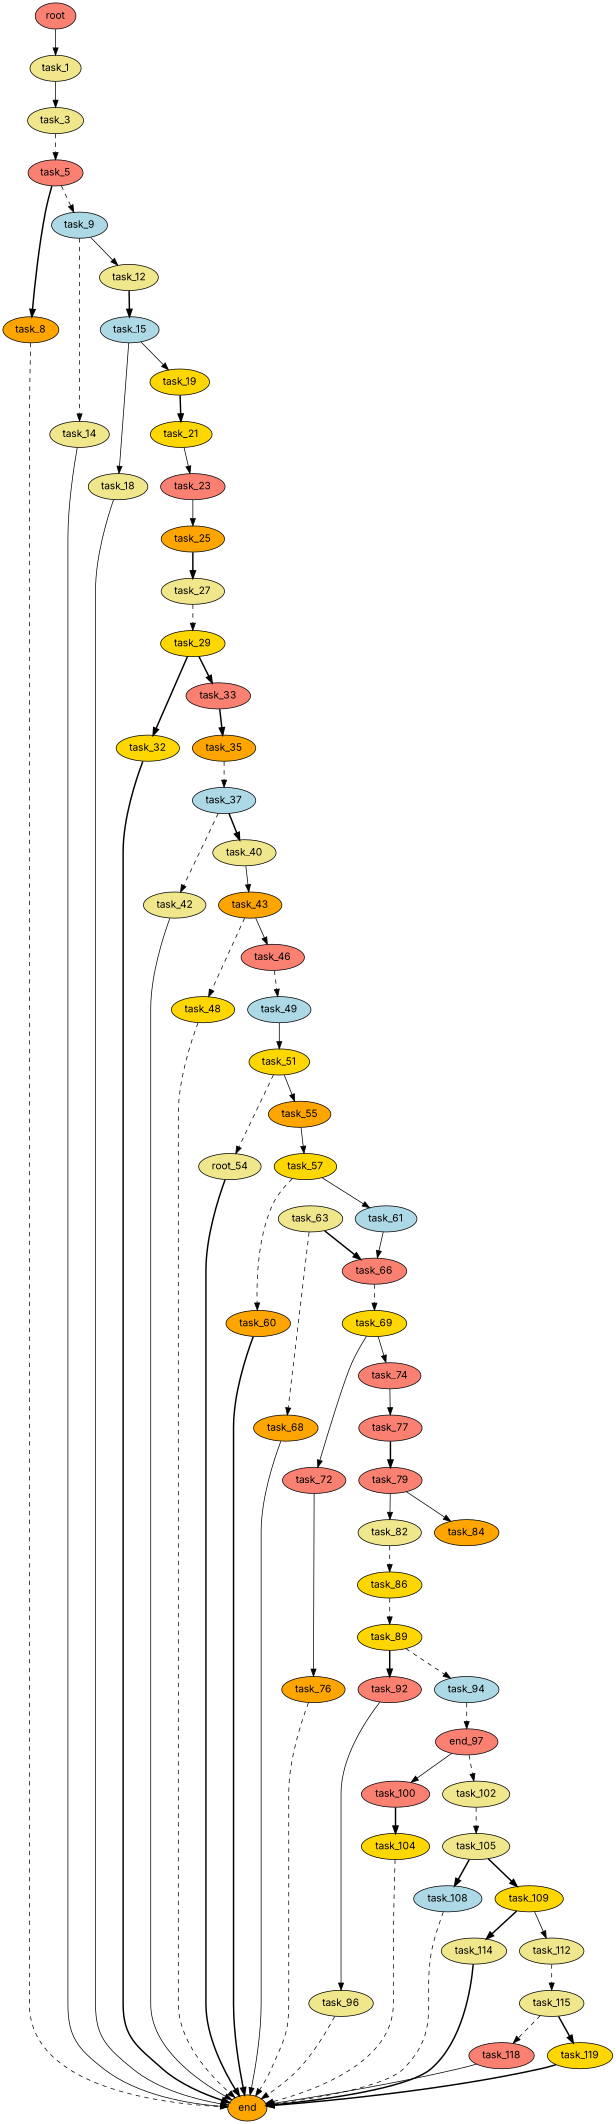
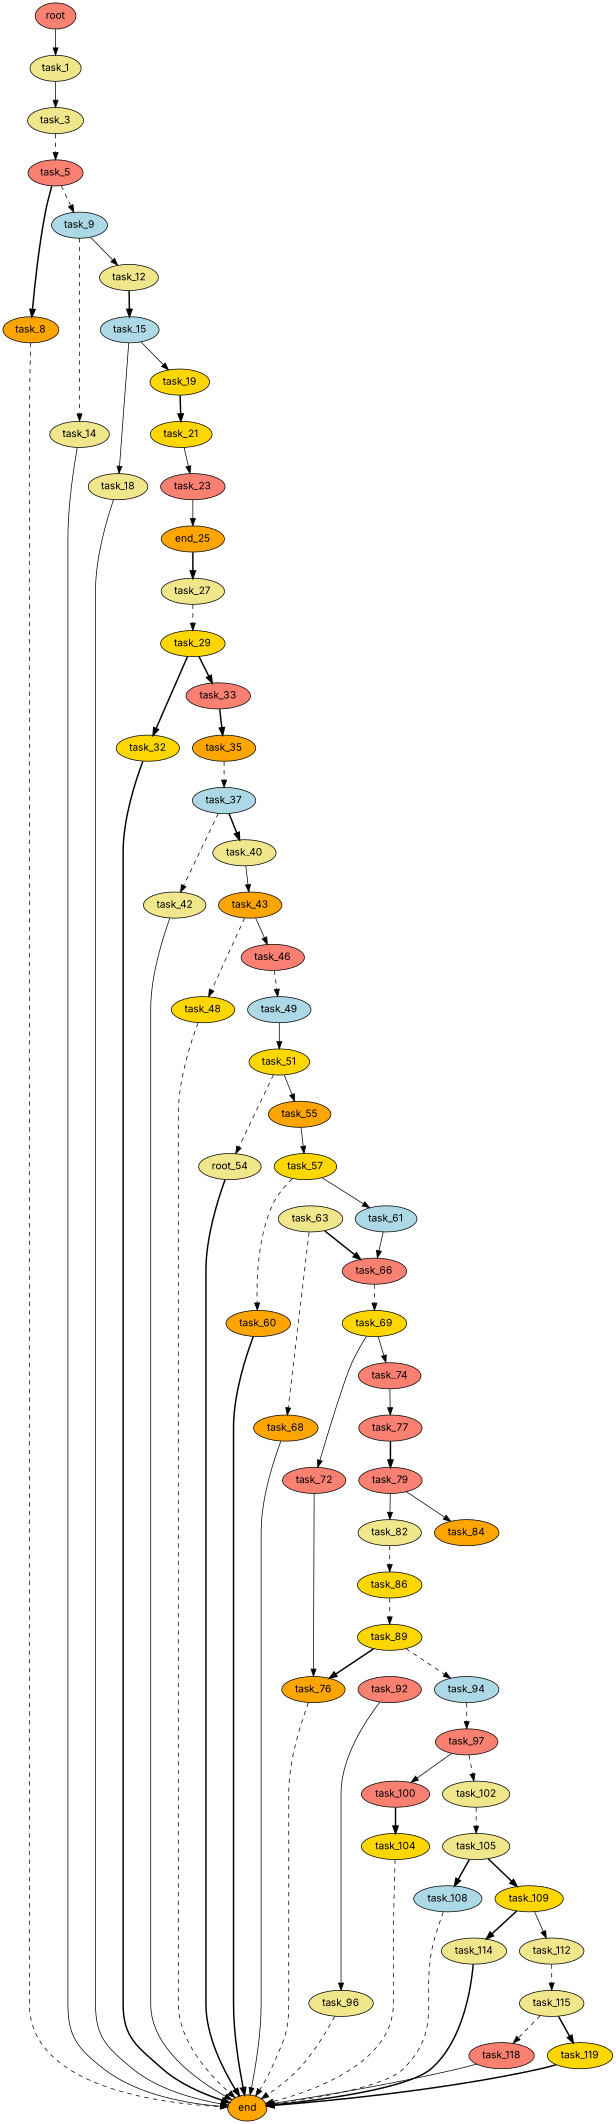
  digraph {
    fontname=Inter
    node [fillcolor=khaki fontname=Inter style=filled]
    edge [fontname=Inter style=solid]
    root [fillcolor=salmon]
    task_1
    task_3
    task_5 [fillcolor=salmon]
    task_8 [fillcolor=orange]
    task_9 [fillcolor=lightblue]
    end [fillcolor=orange]
    task_12
    task_14
    task_15 [fillcolor=lightblue]
    task_18
    task_19 [fillcolor=gold]
    task_21 [fillcolor=gold]
    task_23 [fillcolor=salmon]
-   task_25 [fillcolor=orange]
+   task_25 [fillcolor=orange label=end_25]
    task_27
    task_29 [fillcolor=gold]
    task_32 [fillcolor=gold]
    task_33 [fillcolor=salmon]
    task_35 [fillcolor=orange]
    task_37 [fillcolor=lightblue]
    task_40
    task_42
    task_43 [fillcolor=orange]
    task_46 [fillcolor=salmon]
    task_48 [fillcolor=gold]
    task_49 [fillcolor=lightblue]
    task_51 [fillcolor=gold]
    n29 [label=root_54]
    task_55 [fillcolor=orange]
    task_57 [fillcolor=gold]
    task_60 [fillcolor=orange]
    task_61 [fillcolor=lightblue]
    task_66 [fillcolor=salmon]
    task_63
    task_68 [fillcolor=orange]
    task_69 [fillcolor=gold]
    task_72 [fillcolor=salmon]
    task_74 [fillcolor=salmon]
    task_76 [fillcolor=orange]
    task_77 [fillcolor=salmon]
    task_79 [fillcolor=salmon]
    task_82
    task_84 [fillcolor=orange]
    task_86 [fillcolor=gold]
    task_89 [fillcolor=gold]
    task_92 [fillcolor=salmon]
    task_94 [fillcolor=lightblue]
    task_96
-   task_97 [fillcolor=salmon label=end_97]
+   task_97 [fillcolor=salmon]
    task_100 [fillcolor=salmon]
    task_102
    task_104 [fillcolor=gold]
    task_105
    task_108 [fillcolor=lightblue]
    task_109 [fillcolor=gold]
    task_112
    task_114
    task_115
    task_118 [fillcolor=salmon]
    task_119 [fillcolor=gold]
    root -> task_1
    task_1 -> task_3
    task_3 -> task_5 [style=dashed]
    task_5 -> task_8 [style=bold]
    task_5 -> task_9 [style=dashed]
    task_8 -> end [style=dashed]
    task_9 -> task_12
    task_9 -> task_14 [style=dashed]
    task_12 -> task_15 [style=bold]
    task_14 -> end
    task_15 -> task_18
    task_15 -> task_19
    task_18 -> end
    task_19 -> task_21 [style=bold]
    task_21 -> task_23
    task_23 -> task_25
    task_25 -> task_27 [style=bold]
    task_27 -> task_29 [style=dashed]
    task_29 -> task_32 [style=bold]
    task_29 -> task_33 [style=bold]
    task_32 -> end [style=bold]
    task_33 -> task_35 [style=bold]
    task_35 -> task_37 [style=dashed]
    task_37 -> task_40 [style=bold]
    task_37 -> task_42 [style=dashed]
    task_40 -> task_43
    task_42 -> end
    task_43 -> task_46
    task_43 -> task_48 [style=dashed]
    task_46 -> task_49 [style=dashed]
    task_48 -> end [style=dashed]
    task_49 -> task_51
    task_51 -> n29 [style=dashed]
    task_51 -> task_55
    n29 -> end [style=bold]
    task_55 -> task_57
    task_57 -> task_60 [style=dashed]
    task_57 -> task_61
    task_60 -> end [style=bold]
    task_61 -> task_66
    task_66 -> task_69 [style=dashed]
    task_63 -> task_66 [style=bold]
    task_63 -> task_68 [style=dashed]
    task_68 -> end
    task_69 -> task_72
    task_69 -> task_74
    task_72 -> task_76
    task_74 -> task_77
    task_76 -> end [style=dashed]
    task_77 -> task_79 [style=bold]
    task_79 -> task_82
    task_79 -> task_84
    task_82 -> task_86 [style=dashed]
    task_86 -> task_89 [style=dashed]
-   task_89 -> task_92 [style=bold]
+   task_89 -> task_76 [style=bold]
    task_89 -> task_94 [style=dashed]
    task_92 -> task_96
    task_94 -> task_97 [style=dashed]
    task_96 -> end [style=dashed]
    task_97 -> task_100
    task_97 -> task_102 [style=dashed]
    task_100 -> task_104 [style=bold]
    task_102 -> task_105 [style=dashed]
    task_104 -> end [style=dashed]
    task_105 -> task_108 [style=bold]
    task_105 -> task_109 [style=bold]
    task_108 -> end [style=dashed]
    task_109 -> task_112
    task_109 -> task_114 [style=bold]
    task_112 -> task_115 [style=dashed]
    task_114 -> end [style=bold]
    task_115 -> task_118 [style=dashed]
    task_115 -> task_119 [style=bold]
    task_118 -> end
    task_119 -> end [style=bold]
  }
